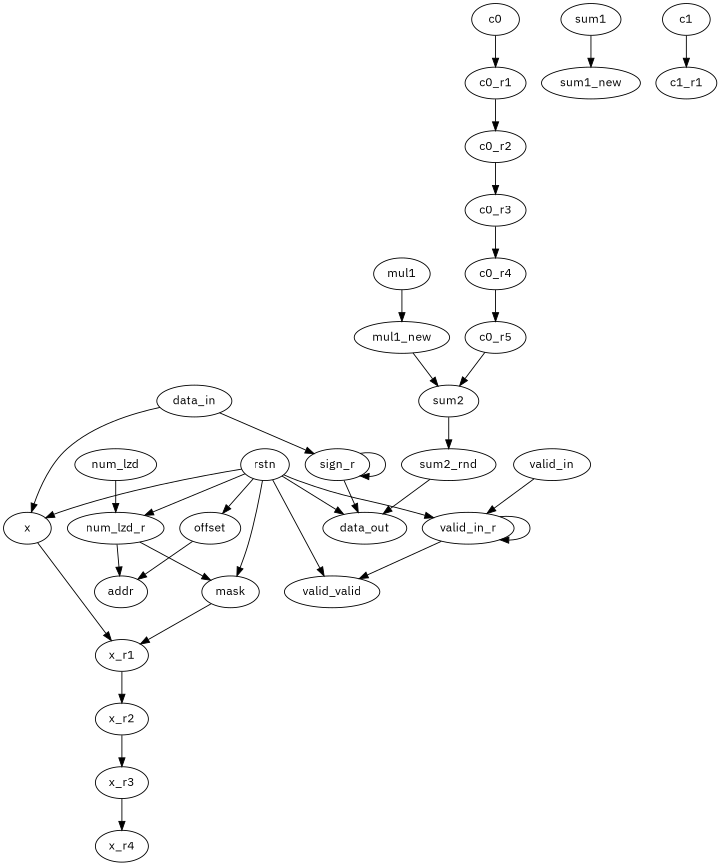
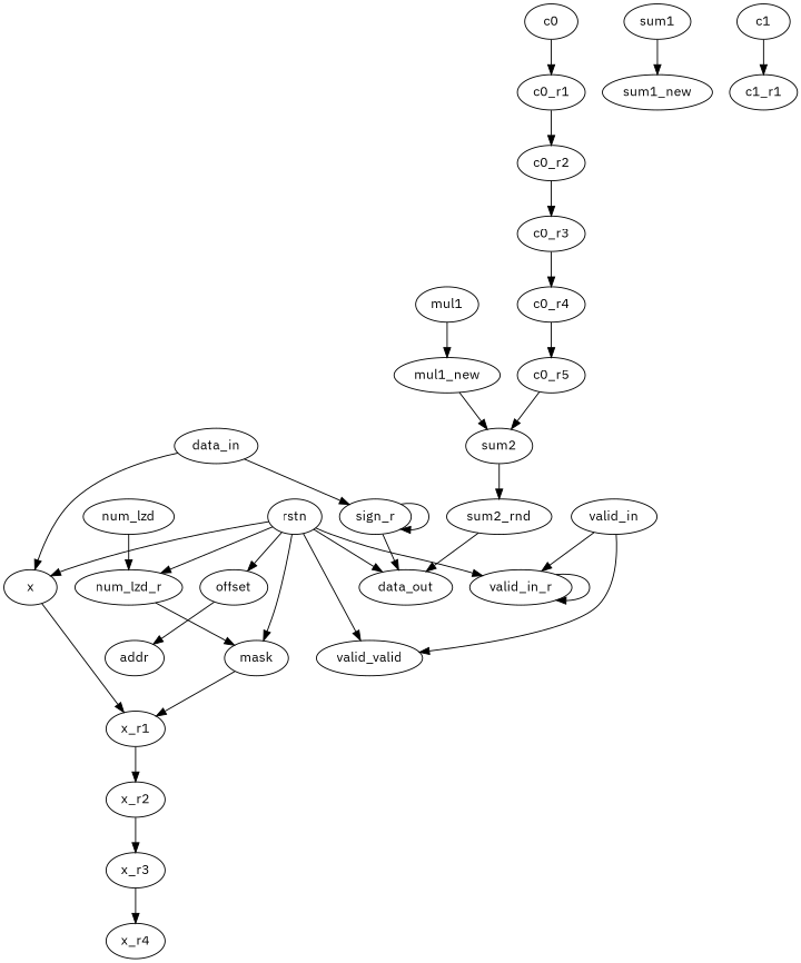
  digraph {
    fontname="IBM Plex Sans"
    node [fontname="IBM Plex Sans"]
    edge [fontname="IBM Plex Sans" weight=1.0]
    num_lzd_r
    addr
    mask
    x_r1
    x_r2
    sum1
    sum1_new
    mul1
    mul1_new
    sum2
    sum2_rnd
    c0
    c0_r1
    c0_r2
    c0_r3
    x_r3
    x_r4
    valid_in_r
    n19 [label=valid_valid]
    rstn
    data_out
    offset
    x
    c0_r5
    sign_r
    c1
    c1_r1
    c0_r4
    data_in
    num_lzd
    valid_in
-   num_lzd_r -> addr
    num_lzd_r -> mask [weight=17.0]
    mask -> x_r1
    x_r1 -> x_r2
    x_r2 -> x_r3
    sum1 -> sum1_new
    mul1 -> mul1_new
    mul1_new -> sum2
    sum2 -> sum2_rnd
    sum2_rnd -> data_out [weight=2.0]
    c0 -> c0_r1
    c0_r1 -> c0_r2
    c0_r2 -> c0_r3
    c0_r3 -> c0_r4
    x_r3 -> x_r4
    valid_in_r -> valid_in_r
-   valid_in_r -> n19
+   valid_in -> n19
    rstn -> num_lzd_r [weight=2.0]
    rstn -> mask [weight=18.0]
    rstn -> valid_in_r [weight=2.0]
    rstn -> n19 [weight=2.0]
    rstn -> data_out [weight=3.0]
    rstn -> offset [weight=2.0]
    rstn -> x [weight=2.0]
    offset -> addr
    x -> x_r1
    c0_r5 -> sum2
    sign_r -> data_out [weight=2.0]
    sign_r -> sign_r
    c1 -> c1_r1
    c0_r4 -> c0_r5
    data_in -> x
    data_in -> sign_r
    num_lzd -> num_lzd_r
    valid_in -> valid_in_r
  }
